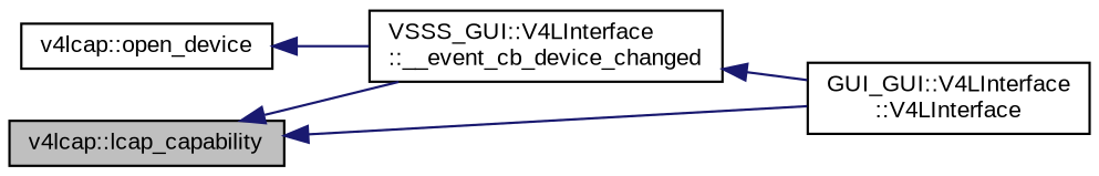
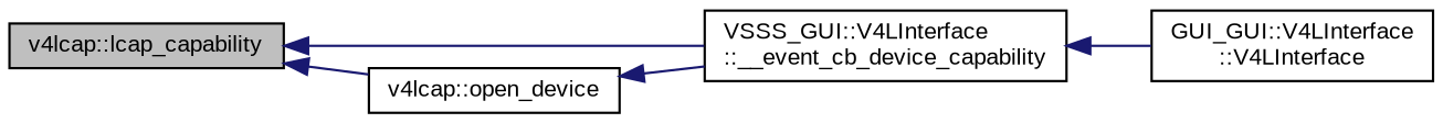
  digraph {
    fontname="Liberation Sans"
    rankdir=LR
    node [color=black fillcolor=white fontname="Liberation Sans" fontsize=10 shape=record style=filled]
    edge [color=midnightblue dir=back fontname="Liberation Sans" fontsize=10 labelfontname=Helvetica labelfontsize=10 style=solid]
    n1 [fillcolor=grey75 fontcolor=black height=0.2 label="v4lcap::lcap_capability" width=0.4]
-   n2 [height=0.2 label="VSSS_GUI::V4LInterface\l::__event_cb_device_changed" width=0.4]
+   n2 [height=0.2 label="VSSS_GUI::V4LInterface\l::__event_cb_device_capability" width=0.4]
    n3 [height=0.2 label="v4lcap::open_device" width=0.4]
    n4 [height=0.2 label="GUI_GUI::V4LInterface\l::V4LInterface" width=0.4]
    n1 -> n2
-   n1 -> n4
+   n1 -> n3
    n2 -> n4
    n3 -> n2
  }
